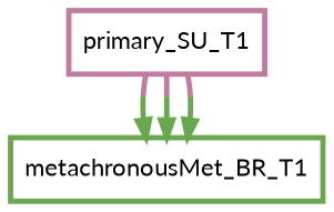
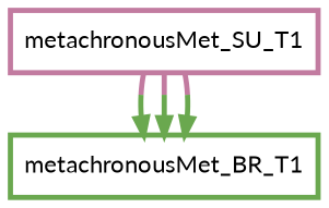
  digraph {
    node [fillcolor=white fontname=Lato penwidth=3.0 shape=box]
    edge [color="#c27ba0ff;0.5:#6aa84fff" penwidth=3]
    metachronousMet_BR_T1 [color="#6aa84fff"]
-   primary_SU_T1 [color="#c27ba0ff"]
+   primary_SU_T1 [color="#c27ba0ff" label=metachronousMet_SU_T1]
    primary_SU_T1 -> metachronousMet_BR_T1
    primary_SU_T1 -> metachronousMet_BR_T1
    primary_SU_T1 -> metachronousMet_BR_T1
  }
